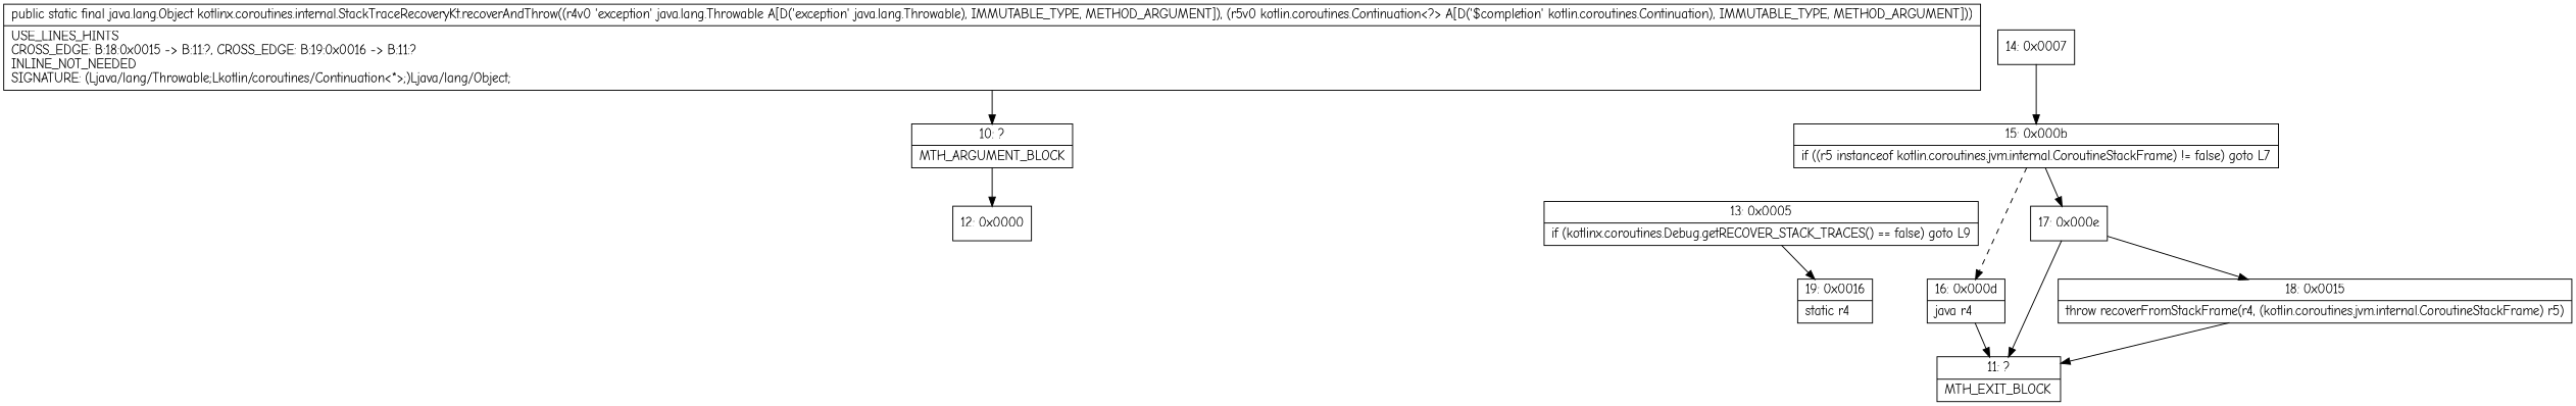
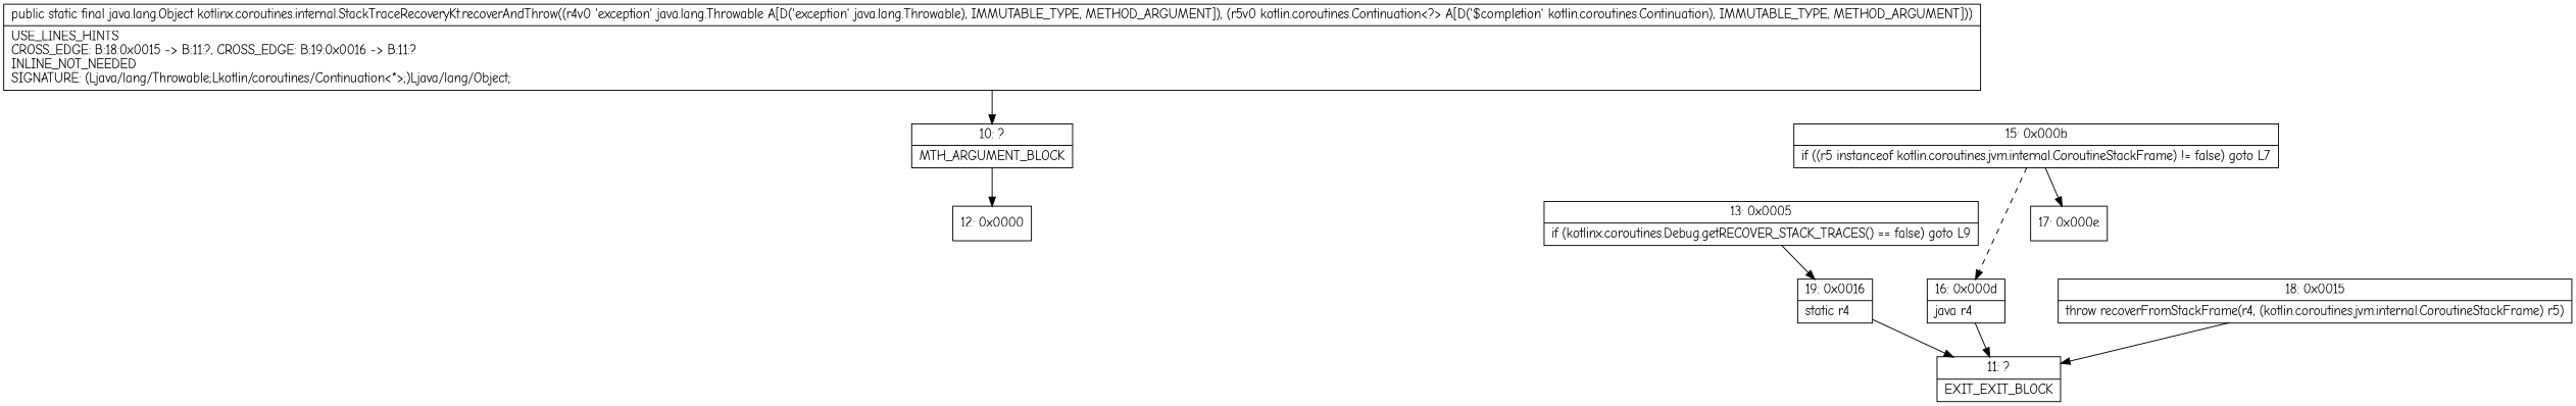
  digraph {
    fontname="Comic Neue"
    node [fontname="Comic Neue" shape=record]
    edge [fontname="Comic Neue"]
    n1 [label="{10\:\ ?|MTH_ARGUMENT_BLOCK\l}"]
    n2 [label="{12\:\ 0x0000}"]
    n3 [label="{13\:\ 0x0005|if (kotlinx.coroutines.Debug.getRECOVER_STACK_TRACES() == false) goto L9\l}"]
    n4 [label="{19\:\ 0x0016|static r4\l}"]
-   n5 [label="{14\:\ 0x0007}"]
    n6 [label="{15\:\ 0x000b|if ((r5 instanceof kotlin.coroutines.jvm.internal.CoroutineStackFrame) != false) goto L7\l}"]
-   n7 [label="{11\:\ ?|MTH_EXIT_BLOCK\l}"]
+   n7 [label="{11\:\ ?|EXIT_EXIT_BLOCK\l}"]
    n8 [label="{16\:\ 0x000d|java r4\l}"]
    n9 [label="{17\:\ 0x000e}"]
    n10 [label="{18\:\ 0x0015|throw recoverFromStackFrame(r4, (kotlin.coroutines.jvm.internal.CoroutineStackFrame) r5)\l}"]
    n11 [label="{public static final java.lang.Object kotlinx.coroutines.internal.StackTraceRecoveryKt.recoverAndThrow((r4v0 'exception' java.lang.Throwable A[D('exception' java.lang.Throwable), IMMUTABLE_TYPE, METHOD_ARGUMENT]), (r5v0 kotlin.coroutines.Continuation\<?\> A[D('$completion' kotlin.coroutines.Continuation), IMMUTABLE_TYPE, METHOD_ARGUMENT]))  | USE_LINES_HINTS\lCROSS_EDGE: B:18:0x0015 \-\> B:11:?, CROSS_EDGE: B:19:0x0016 \-\> B:11:?\lINLINE_NOT_NEEDED\lSIGNATURE: (Ljava\/lang\/Throwable;Lkotlin\/coroutines\/Continuation\<*\>;)Ljava\/lang\/Object;\l}"]
    n1 -> n2
    n3 -> n4
-   n9 -> n7
-   n5 -> n6
+   n4 -> n7
    n6 -> n8 [style=dashed]
    n6 -> n9
    n8 -> n7
-   n9 -> n10
    n10 -> n7
    n11 -> n1
  }
